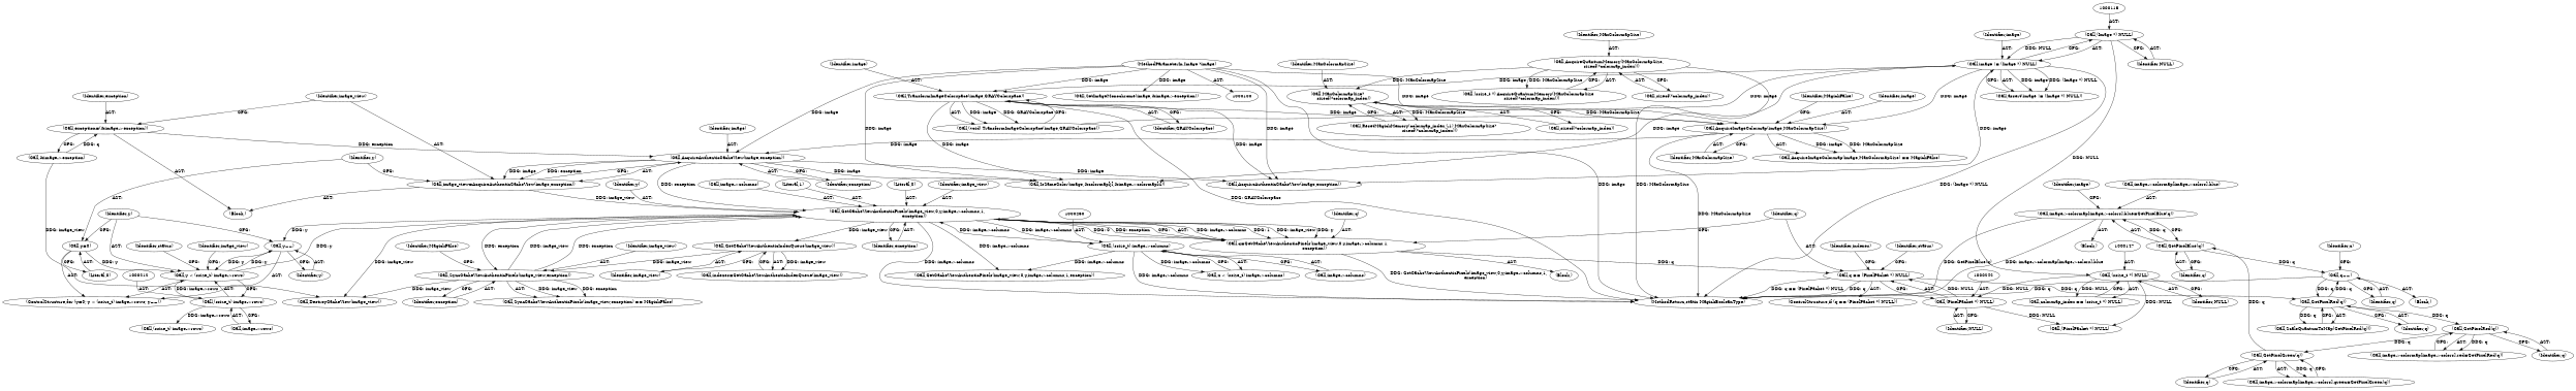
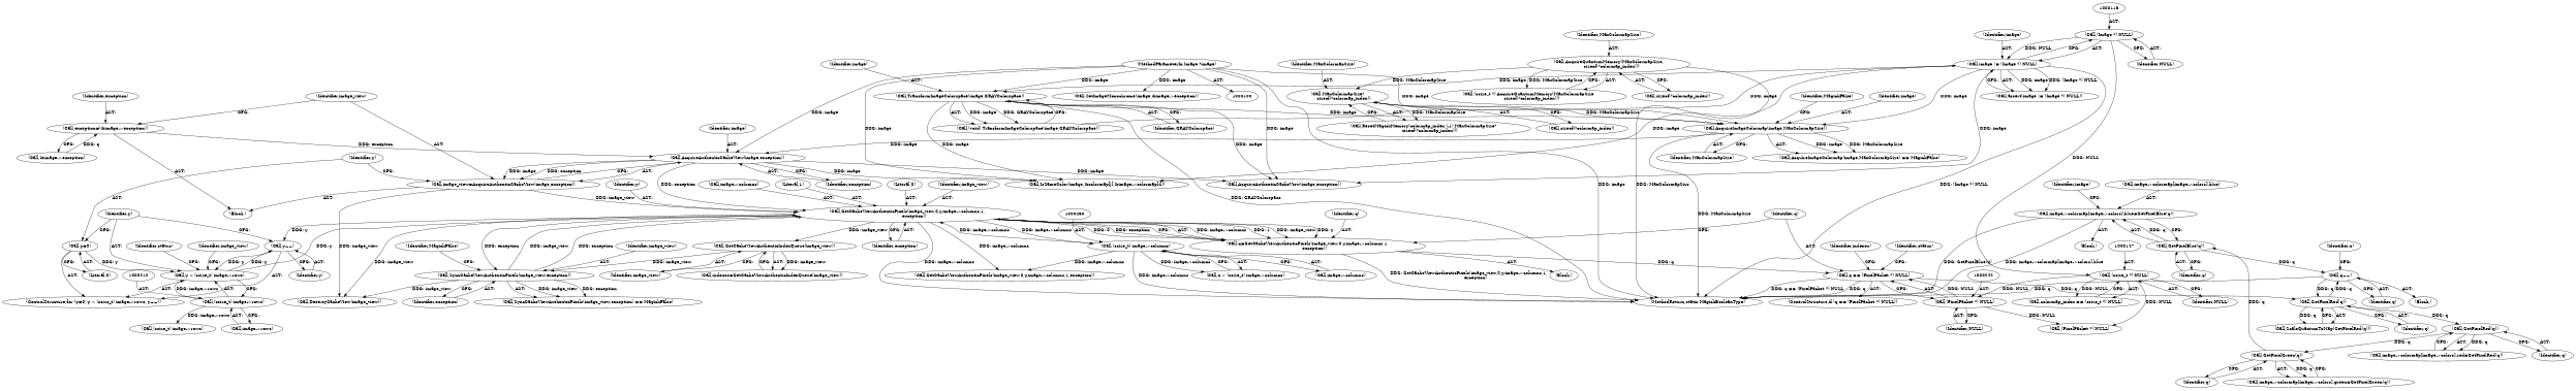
  digraph {
    n1 [label="(Call,image->colormap[image->colors].blue=GetPixelBlue(q))"]
    n2 [label="(Call,GetPixelBlue(q))"]
    n3 [label="(MethodReturn,static MagickBooleanType)"]
    n4 [label="(Block,)"]
    n5 [label="(Call,q++)"]
    n6 [label="(Identifier,q)"]
    n7 [label="(Call,GetPixelRed(q))"]
    n8 [label="(Identifier,q)"]
    n9 [label="(Block,)"]
    n10 [label="(Call,GetPixelGreen(q))"]
    n11 [label="(Identifier,q)"]
    n12 [label="(Call,image->colormap[image->colors].green=GetPixelGreen(q))"]
    n13 [label="(Call,GetPixelRed(q))"]
    n14 [label="(Call,image->colormap[image->colors].red=GetPixelRed(q))"]
    n15 [label="(Identifier,q)"]
    n16 [label="(Call,ScaleQuantumToMap(GetPixelRed(q)))"]
    n17 [label="(Identifier,q)"]
    n18 [label="(Call,q == (PixelPacket *) NULL)"]
    n19 [label="(Call,(PixelPacket *) NULL)"]
    n20 [label="(ControlStructure,if (q == (PixelPacket *) NULL))"]
    n21 [label="(Identifier,NULL)"]
    n22 [label="(Call,(PixelPacket *) NULL)"]
    n23 [label="(Call,q=GetCacheViewAuthenticPixels(image_view,0,y,image->columns,1,\n          exception))"]
    n24 [label="(Call,GetCacheViewAuthenticPixels(image_view,0,y,image->columns,1,\n          exception))"]
    n25 [label="(Block,)"]
    n26 [label="(Call,SyncCacheViewAuthenticPixels(image_view,exception))"]
    n27 [label="(Call,GetCacheViewAuthenticIndexQueue(image_view))"]
    n28 [label="(Call,y++)"]
    n29 [label="(Call,(ssize_t) image->columns)"]
    n30 [label="(Call,DestroyCacheView(image_view))"]
    n31 [label="(Call,GetCacheViewAuthenticPixels(image_view,0,y,image->columns,1,exception))"]
    n32 [label="(Identifier,exception)"]
    n33 [label="(Identifier,exception)"]
    n34 [label="(Call,SyncCacheViewAuthenticPixels(image_view,exception) == MagickFalse)"]
    n35 [label="(Identifier,image_view)"]
    n36 [label="(Call,indexes=GetCacheViewAuthenticIndexQueue(image_view))"]
    n37 [label="(Call,y < (ssize_t) image->rows)"]
    n38 [label="(ControlStructure,for (y=0; y < (ssize_t) image->rows; y++))"]
    n39 [label="(Identifier,y)"]
    n40 [label="(Call,x < (ssize_t) image->columns)"]
    n41 [label="(Call,image->columns)"]
    n42 [label="(Call,image_view=AcquireAuthenticCacheView(image,exception))"]
    n43 [label="(Call,AcquireAuthenticCacheView(image,exception))"]
    n44 [label="(Block,)"]
    n45 [label="(Call,IsSameColor(image,&colormap[j],&image->colormap[i]))"]
    n46 [label="(Identifier,exception)"]
    n47 [label="(Call,AcquireAuthenticCacheView(image,exception))"]
    n48 [label="(Call,AcquireImageColormap(image,MaxColormapSize))"]
    n49 [label="(Identifier,MaxColormapSize)"]
    n50 [label="(Call,AcquireImageColormap(image,MaxColormapSize) == MagickFalse)"]
    n51 [label="(Call,TransformImageColorspace(image,GRAYColorspace))"]
    n52 [label="(Identifier,GRAYColorspace)"]
    n53 [label="(Call,(void) TransformImageColorspace(image,GRAYColorspace))"]
    n54 [label="(Call,image != (Image *) NULL)"]
    n55 [label="(Call,(Image *) NULL)"]
    n56 [label="(Call,assert(image != (Image *) NULL))"]
    n57 [label="(Call,(ssize_t *) NULL)"]
    n58 [label="(Identifier,NULL)"]
    n59 [label="(MethodParameterIn,Image *image)"]
    n60 [label="(Call,SetImageMonochrome(image,&image->exception))"]
    1000100
    n62 [label="(Call,colormap_index == (ssize_t *) NULL)"]
    n63 [label="(Identifier,NULL)"]
    n64 [label="(Call,MaxColormapSize*\n         sizeof(*colormap_index))"]
    n65 [label="(Call,sizeof(*colormap_index))"]
    n66 [label="(Call,ResetMagickMemory(colormap_index,(-1),MaxColormapSize*\n         sizeof(*colormap_index)))"]
    n67 [label="(Call,AcquireQuantumMemory(MaxColormapSize,\n    sizeof(*colormap_index)))"]
    n68 [label="(Call,(ssize_t *) AcquireQuantumMemory(MaxColormapSize,\n    sizeof(*colormap_index)))"]
    n69 [label="(Call,sizeof(*colormap_index))"]
    n70 [label="(Call,exception=(&image->exception))"]
    n71 [label="(Call,&image->exception)"]
    n72 [label="(Call,(ssize_t) image->rows)"]
    n73 [label="(Call,image->rows)"]
    n74 [label="(Call,(ssize_t) image->rows)"]
    n75 [label="(Call,y=0)"]
    n76 [label="(Literal,0)"]
    n77 [label="(Identifier,y)"]
    n78 [label="(Identifier,y)"]
    n79 [label="(Identifier,q)"]
    n80 [label="(Identifier,x)"]
    n81 [label="(Identifier,q)"]
    n82 [label="(Call,image->columns)"]
    n83 [label="(Identifier,exception)"]
    n84 [label="(Identifier,MagickFalse)"]
    n85 [label="(Identifier,image)"]
    n86 [label="(Identifier,MaxColormapSize)"]
    n87 [label="(Literal,1)"]
    n88 [label="(Call,image->colormap[image->colors].blue)"]
    n89 [label="(Identifier,image)"]
    n90 [label="(Identifier,image)"]
    n91 [label="(Literal,0)"]
    n92 [label="(Identifier,image_view)"]
    n93 [label="(Identifier,indexes)"]
    n94 [label="(Identifier,status)"]
    n95 [label="(Identifier,image_view)"]
    n96 [label="(Identifier,MaxColormapSize)"]
    n97 [label="(Identifier,image_view)"]
    n98 [label="(Identifier,status)"]
    n99 [label="(Identifier,image)"]
    n100 [label="(Identifier,image)"]
    n101 [label="(Identifier,y)"]
    n102 [label="(Identifier,MagickFalse)"]
    n103 [label="(Identifier,image_view)"]
    1000115
    1000212
    1000260
    1000242
    1000147
    n1 -> n2 [label="CFG: "]
    n1 -> n3 [label="DDG: GetPixelBlue(q)"]
    n1 -> n3 [label="DDG: image->colormap[image->colors].blue"]
    n1 -> n4 [label="AST: "]
    n2 -> n1 [label="AST: "]
    n2 -> n1 [label="DDG: q"]
    n2 -> n5 [label="DDG: q"]
    n2 -> n6 [label="CFG: "]
    n5 -> n3 [label="DDG: q"]
    n5 -> n7 [label="DDG: q"]
    n5 -> n8 [label="CFG: "]
    n5 -> n9 [label="AST: "]
    n6 -> n2 [label="AST: "]
    n7 -> n5 [label="DDG: q"]
    n7 -> n13 [label="DDG: q"]
    n7 -> n16 [label="AST: "]
    n7 -> n16 [label="DDG: q"]
    n7 -> n17 [label="CFG: "]
    n8 -> n5 [label="AST: "]
    n10 -> n2 [label="DDG: q"]
    n10 -> n11 [label="CFG: "]
    n10 -> n12 [label="AST: "]
    n10 -> n12 [label="DDG: q"]
    n11 -> n10 [label="AST: "]
    n12 -> n10 [label="CFG: "]
    n13 -> n10 [label="DDG: q"]
    n13 -> n14 [label="AST: "]
    n13 -> n14 [label="DDG: q"]
    n13 -> n15 [label="CFG: "]
    n14 -> n13 [label="CFG: "]
    n15 -> n13 [label="AST: "]
    n16 -> n7 [label="CFG: "]
    n17 -> n7 [label="AST: "]
    n18 -> n3 [label="DDG: q == (PixelPacket *) NULL"]
    n18 -> n3 [label="DDG: q"]
    n18 -> n7 [label="DDG: q"]
    n18 -> n19 [label="CFG: "]
    n18 -> n20 [label="AST: "]
    n19 -> n18 [label="AST: "]
    n19 -> n18 [label="DDG: NULL"]
    n19 -> n21 [label="CFG: "]
    n19 -> n22 [label="DDG: NULL"]
    n21 -> n19 [label="AST: "]
    n23 -> n3 [label="DDG: GetCacheViewAuthenticPixels(image_view,0,y,image->columns,1,\n          exception)"]
    n23 -> n18 [label="DDG: q"]
    n23 -> n24 [label="CFG: "]
    n23 -> n25 [label="AST: "]
    n24 -> n3 [label="DDG: image->columns"]
    n24 -> n23 [label="AST: "]
    n24 -> n23 [label="DDG: image->columns"]
    n24 -> n23 [label="DDG: 1"]
    n24 -> n23 [label="DDG: image_view"]
    n24 -> n23 [label="DDG: y"]
    n24 -> n23 [label="DDG: 0"]
    n24 -> n23 [label="DDG: exception"]
    n24 -> n26 [label="DDG: exception"]
    n24 -> n27 [label="DDG: image_view"]
    n24 -> n28 [label="DDG: y"]
    n24 -> n29 [label="DDG: image->columns"]
    n24 -> n30 [label="DDG: image_view"]
    n24 -> n31 [label="DDG: image->columns"]
    n24 -> n32 [label="CFG: "]
    n26 -> n24 [label="DDG: image_view"]
    n26 -> n24 [label="DDG: exception"]
    n26 -> n30 [label="DDG: image_view"]
    n26 -> n33 [label="CFG: "]
    n26 -> n34 [label="AST: "]
    n26 -> n34 [label="DDG: image_view"]
    n26 -> n34 [label="DDG: exception"]
    n27 -> n26 [label="DDG: image_view"]
    n27 -> n35 [label="CFG: "]
    n27 -> n36 [label="AST: "]
    n27 -> n36 [label="DDG: image_view"]
    n28 -> n37 [label="DDG: y"]
    n28 -> n38 [label="AST: "]
    n28 -> n39 [label="CFG: "]
    n29 -> n3 [label="DDG: image->columns"]
    n29 -> n24 [label="DDG: image->columns"]
    n29 -> n31 [label="DDG: image->columns"]
    n29 -> n40 [label="AST: "]
    n29 -> n40 [label="DDG: image->columns"]
    n29 -> n41 [label="CFG: "]
    n32 -> n24 [label="AST: "]
    n33 -> n26 [label="AST: "]
    n35 -> n27 [label="AST: "]
    n36 -> n27 [label="CFG: "]
    n37 -> n24 [label="DDG: y"]
    n37 -> n28 [label="DDG: y"]
    n37 -> n38 [label="AST: "]
    n37 -> n72 [label="CFG: "]
    n39 -> n28 [label="AST: "]
    n40 -> n29 [label="CFG: "]
    n41 -> n29 [label="AST: "]
    n42 -> n24 [label="DDG: image_view"]
-   n71 -> n30 [label="DDG: image_view"]
+   n42 -> n30 [label="DDG: image_view"]
    n42 -> n43 [label="CFG: "]
    n42 -> n44 [label="AST: "]
    n43 -> n24 [label="DDG: exception"]
    n43 -> n42 [label="AST: "]
    n43 -> n42 [label="DDG: image"]
    n43 -> n42 [label="DDG: exception"]
    n43 -> n45 [label="DDG: image"]
    n43 -> n46 [label="CFG: "]
    n43 -> n47 [label="DDG: image"]
    n46 -> n43 [label="AST: "]
    n48 -> n3 [label="DDG: MaxColormapSize"]
    n48 -> n43 [label="DDG: image"]
    n48 -> n49 [label="CFG: "]
    n48 -> n50 [label="AST: "]
    n48 -> n50 [label="DDG: image"]
    n48 -> n50 [label="DDG: MaxColormapSize"]
    n49 -> n48 [label="AST: "]
    n51 -> n3 [label="DDG: GRAYColorspace"]
    n51 -> n45 [label="DDG: image"]
    n51 -> n47 [label="DDG: image"]
    n51 -> n48 [label="DDG: image"]
    n51 -> n52 [label="CFG: "]
    n51 -> n53 [label="AST: "]
    n51 -> n53 [label="DDG: image"]
    n51 -> n53 [label="DDG: GRAYColorspace"]
    n52 -> n51 [label="AST: "]
    n53 -> n51 [label="CFG: "]
    n53 -> n54 [label="DDG: image"]
    n54 -> n3 [label="DDG: (Image *) NULL"]
    n54 -> n45 [label="DDG: image"]
    n54 -> n47 [label="DDG: image"]
    n54 -> n48 [label="DDG: image"]
    n54 -> n51 [label="DDG: image"]
    n54 -> n55 [label="CFG: "]
    n54 -> n56 [label="AST: "]
    n54 -> n56 [label="DDG: image"]
    n54 -> n56 [label="DDG: (Image *) NULL"]
    n55 -> n54 [label="AST: "]
    n55 -> n54 [label="DDG: NULL"]
    n55 -> n57 [label="DDG: NULL"]
    n55 -> n58 [label="CFG: "]
    n56 -> n54 [label="CFG: "]
    n57 -> n19 [label="DDG: NULL"]
    n57 -> n22 [label="DDG: NULL"]
    n57 -> n62 [label="AST: "]
    n57 -> n62 [label="DDG: NULL"]
    n57 -> n63 [label="CFG: "]
    n58 -> n55 [label="AST: "]
    n59 -> n3 [label="DDG: image"]
    n59 -> n43 [label="DDG: image"]
    n59 -> n45 [label="DDG: image"]
    n59 -> n47 [label="DDG: image"]
    n59 -> n48 [label="DDG: image"]
    n59 -> n51 [label="DDG: image"]
    n59 -> n60 [label="DDG: image"]
    n59 -> 1000100 [label="AST: "]
    n62 -> n57 [label="CFG: "]
    n63 -> n57 [label="AST: "]
    n64 -> n48 [label="DDG: MaxColormapSize"]
    n64 -> n65 [label="CFG: "]
    n64 -> n66 [label="AST: "]
    n64 -> n66 [label="DDG: MaxColormapSize"]
    n65 -> n64 [label="AST: "]
    n66 -> n64 [label="CFG: "]
    n67 -> n3 [label="DDG: MaxColormapSize"]
    n67 -> n64 [label="DDG: MaxColormapSize"]
    n67 -> n68 [label="AST: "]
    n67 -> n68 [label="DDG: MaxColormapSize"]
    n67 -> n69 [label="CFG: "]
    n68 -> n67 [label="CFG: "]
    n69 -> n67 [label="AST: "]
    n70 -> n43 [label="DDG: exception"]
    n70 -> n44 [label="AST: "]
    n70 -> n71 [label="CFG: "]
    n71 -> n70 [label="DDG: q"]
    n72 -> n37 [label="AST: "]
    n72 -> n37 [label="DDG: image->rows"]
    n72 -> n73 [label="CFG: "]
    n72 -> n74 [label="DDG: image->rows"]
    n73 -> n72 [label="AST: "]
    n75 -> n37 [label="DDG: y"]
    n75 -> n38 [label="AST: "]
    n75 -> n76 [label="CFG: "]
    n76 -> n75 [label="AST: "]
    n77 -> n24 [label="AST: "]
    n78 -> n28 [label="CFG: "]
    n78 -> n37 [label="AST: "]
    n78 -> n75 [label="CFG: "]
    n79 -> n18 [label="AST: "]
    n79 -> n23 [label="CFG: "]
    n80 -> n5 [label="CFG: "]
    n81 -> n23 [label="AST: "]
    n82 -> n24 [label="AST: "]
    n83 -> n70 [label="AST: "]
    n84 -> n48 [label="CFG: "]
    n85 -> n51 [label="AST: "]
    n86 -> n64 [label="AST: "]
    n87 -> n24 [label="AST: "]
    n88 -> n1 [label="AST: "]
    n89 -> n1 [label="CFG: "]
    n90 -> n48 [label="AST: "]
    n91 -> n24 [label="AST: "]
    n92 -> n26 [label="AST: "]
    n93 -> n18 [label="CFG: "]
    n94 -> n37 [label="CFG: "]
    n95 -> n24 [label="AST: "]
    n96 -> n67 [label="AST: "]
    n97 -> n37 [label="CFG: "]
    n98 -> n18 [label="CFG: "]
    n99 -> n54 [label="AST: "]
    n100 -> n43 [label="AST: "]
    n101 -> n42 [label="CFG: "]
    n101 -> n75 [label="AST: "]
    n102 -> n26 [label="CFG: "]
    n103 -> n42 [label="AST: "]
    n103 -> n70 [label="CFG: "]
    1000115 -> n55 [label="AST: "]
    1000212 -> n72 [label="AST: "]
    1000260 -> n29 [label="AST: "]
    1000242 -> n19 [label="AST: "]
    1000147 -> n57 [label="AST: "]
  }
